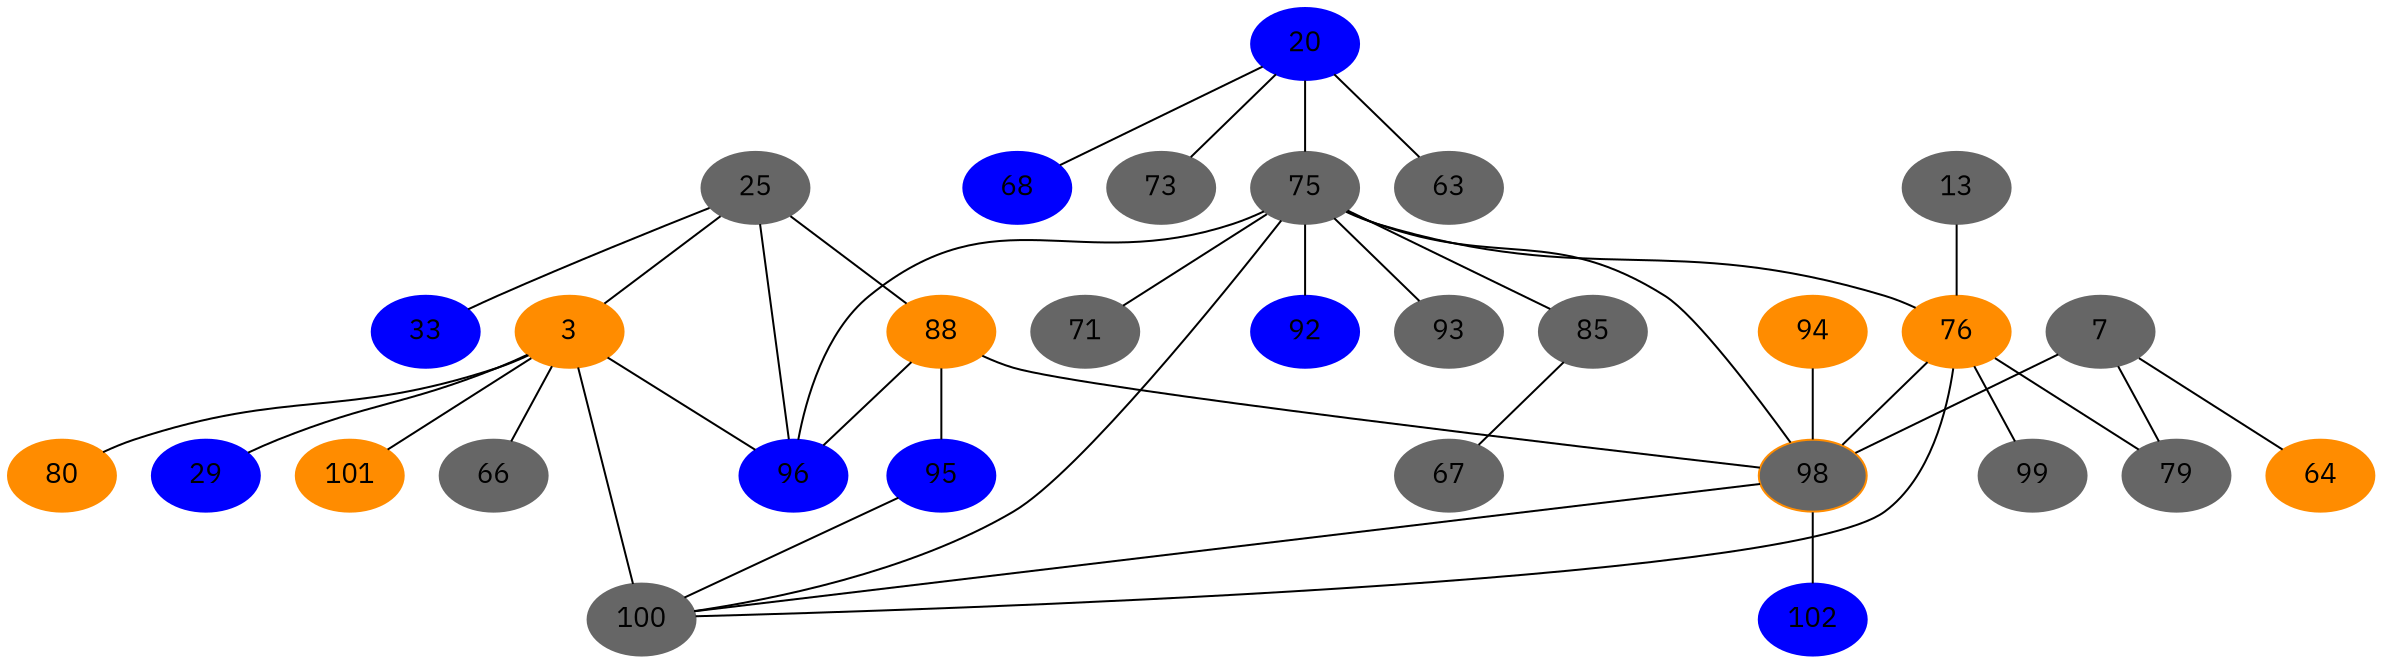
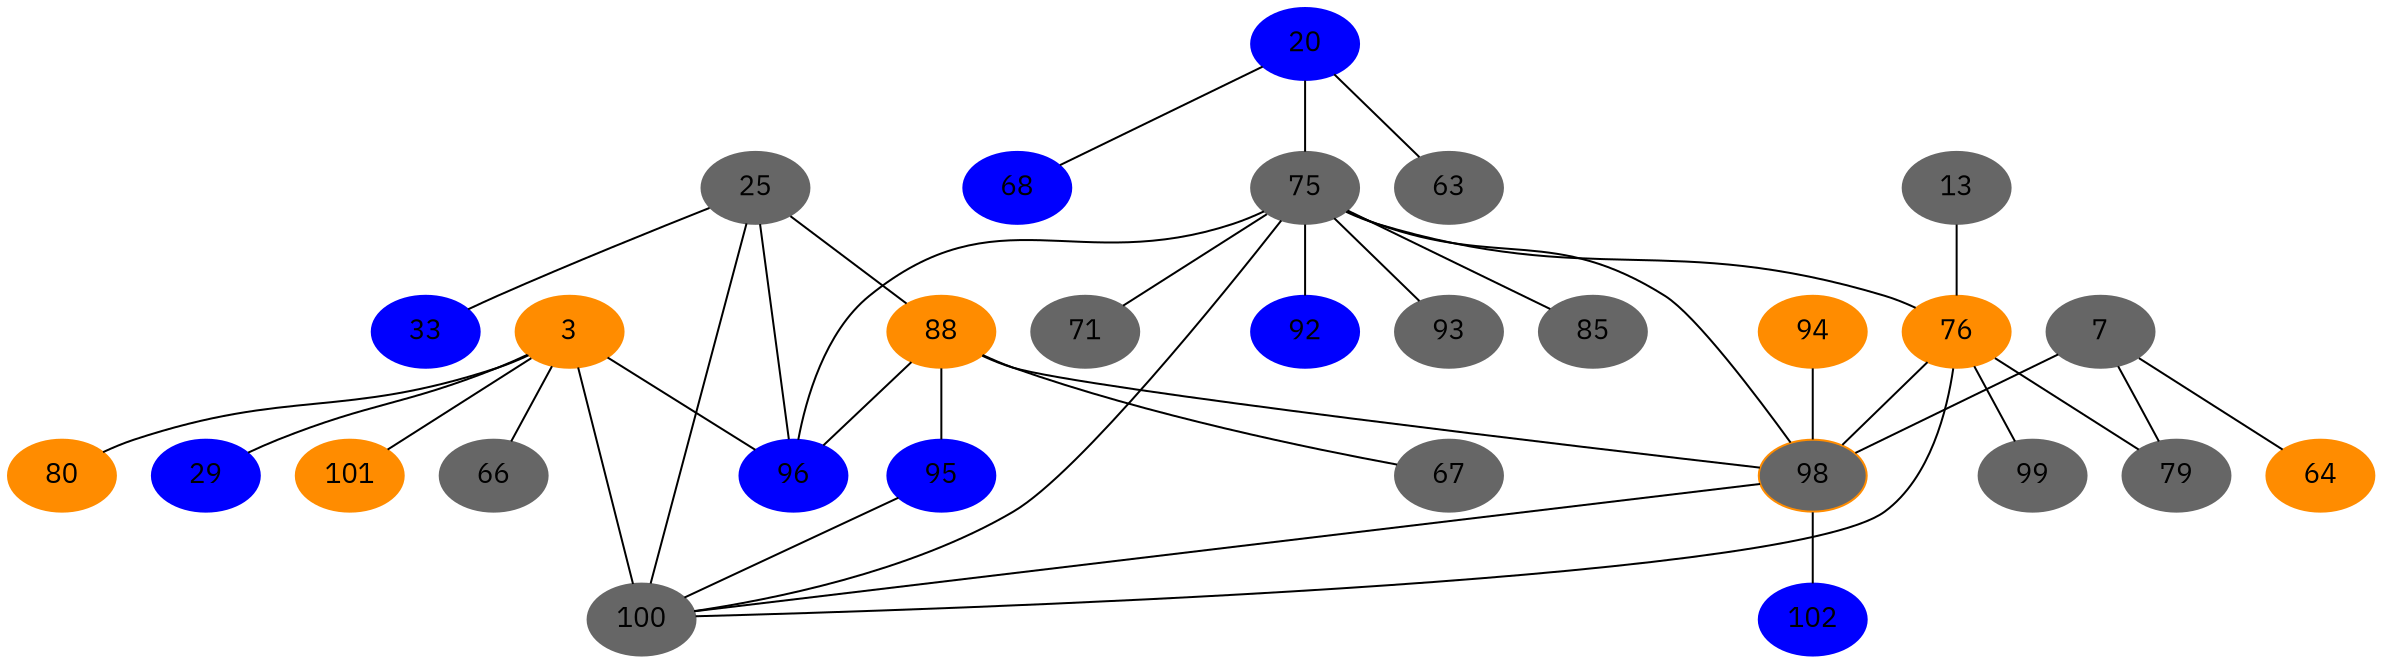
  graph {
    fontname="IBM Plex Sans"
    node [color=gray40 fontname="IBM Plex Sans" style=filled]
    edge [fontname="IBM Plex Sans"]
    3 [color=darkorange super="+2"]
    29 [color=blue]
    66
    80 [color=darkorange]
    96 [color=blue super="+87+57+63+83"]
    100 [super="+27+39+81+82"]
    101 [color=darkorange]
    7 [super="+6"]
    n9 [color=darkorange label=64 super="+30"]
    79
    98 [color=darkorange fillcolor=gray40 super="+89+90"]
    102 [color=blue]
    13 [super="+12"]
    76 [color=darkorange super="+37+47+15+49+52+72"]
    99
    20 [color=blue super="+16"]
    n17 [label=63]
    68 [color=blue]
-   73
    75 [super="+60+64"]
    85
    n22 [label=71]
    92 [color=blue]
    93
    25 [super="+21"]
    33 [color=blue]
    88 [color=darkorange super="+51+45+54+55+23+61+86"]
    95 [color=blue super="+31"]
    n29 [label=67]
    94 [color=darkorange]
    3 -- 29
    3 -- 66
    3 -- 80
    3 -- 96 [weight=2]
    3 -- 100 [weight=6]
    3 -- 101
    7 -- n9
    7 -- 79
    7 -- 98 [weight=6]
    98 -- 100
    98 -- 102
    13 -- 76 [weight=6]
    76 -- 100
    76 -- 79
    76 -- 98 [weight=2]
    76 -- 99
    20 -- n17
    20 -- 68
-   20 -- 73
    20 -- 75 [weight=6]
    75 -- 96 [weight=2]
    75 -- 100 [weight=2]
    75 -- 98 [weight=2]
    75 -- 76
    75 -- 85
    75 -- n22
    75 -- 92
    75 -- 93
    25 -- 96 [weight=2]
-   25 -- 3
+   25 -- 100
    25 -- 33
    25 -- 88 [weight=4]
    88 -- 96 [weight=2]
    88 -- 98
    88 -- 95 [weight=2]
-   85 -- n29
+   88 -- n29
    95 -- 100
    94 -- 98
  }
